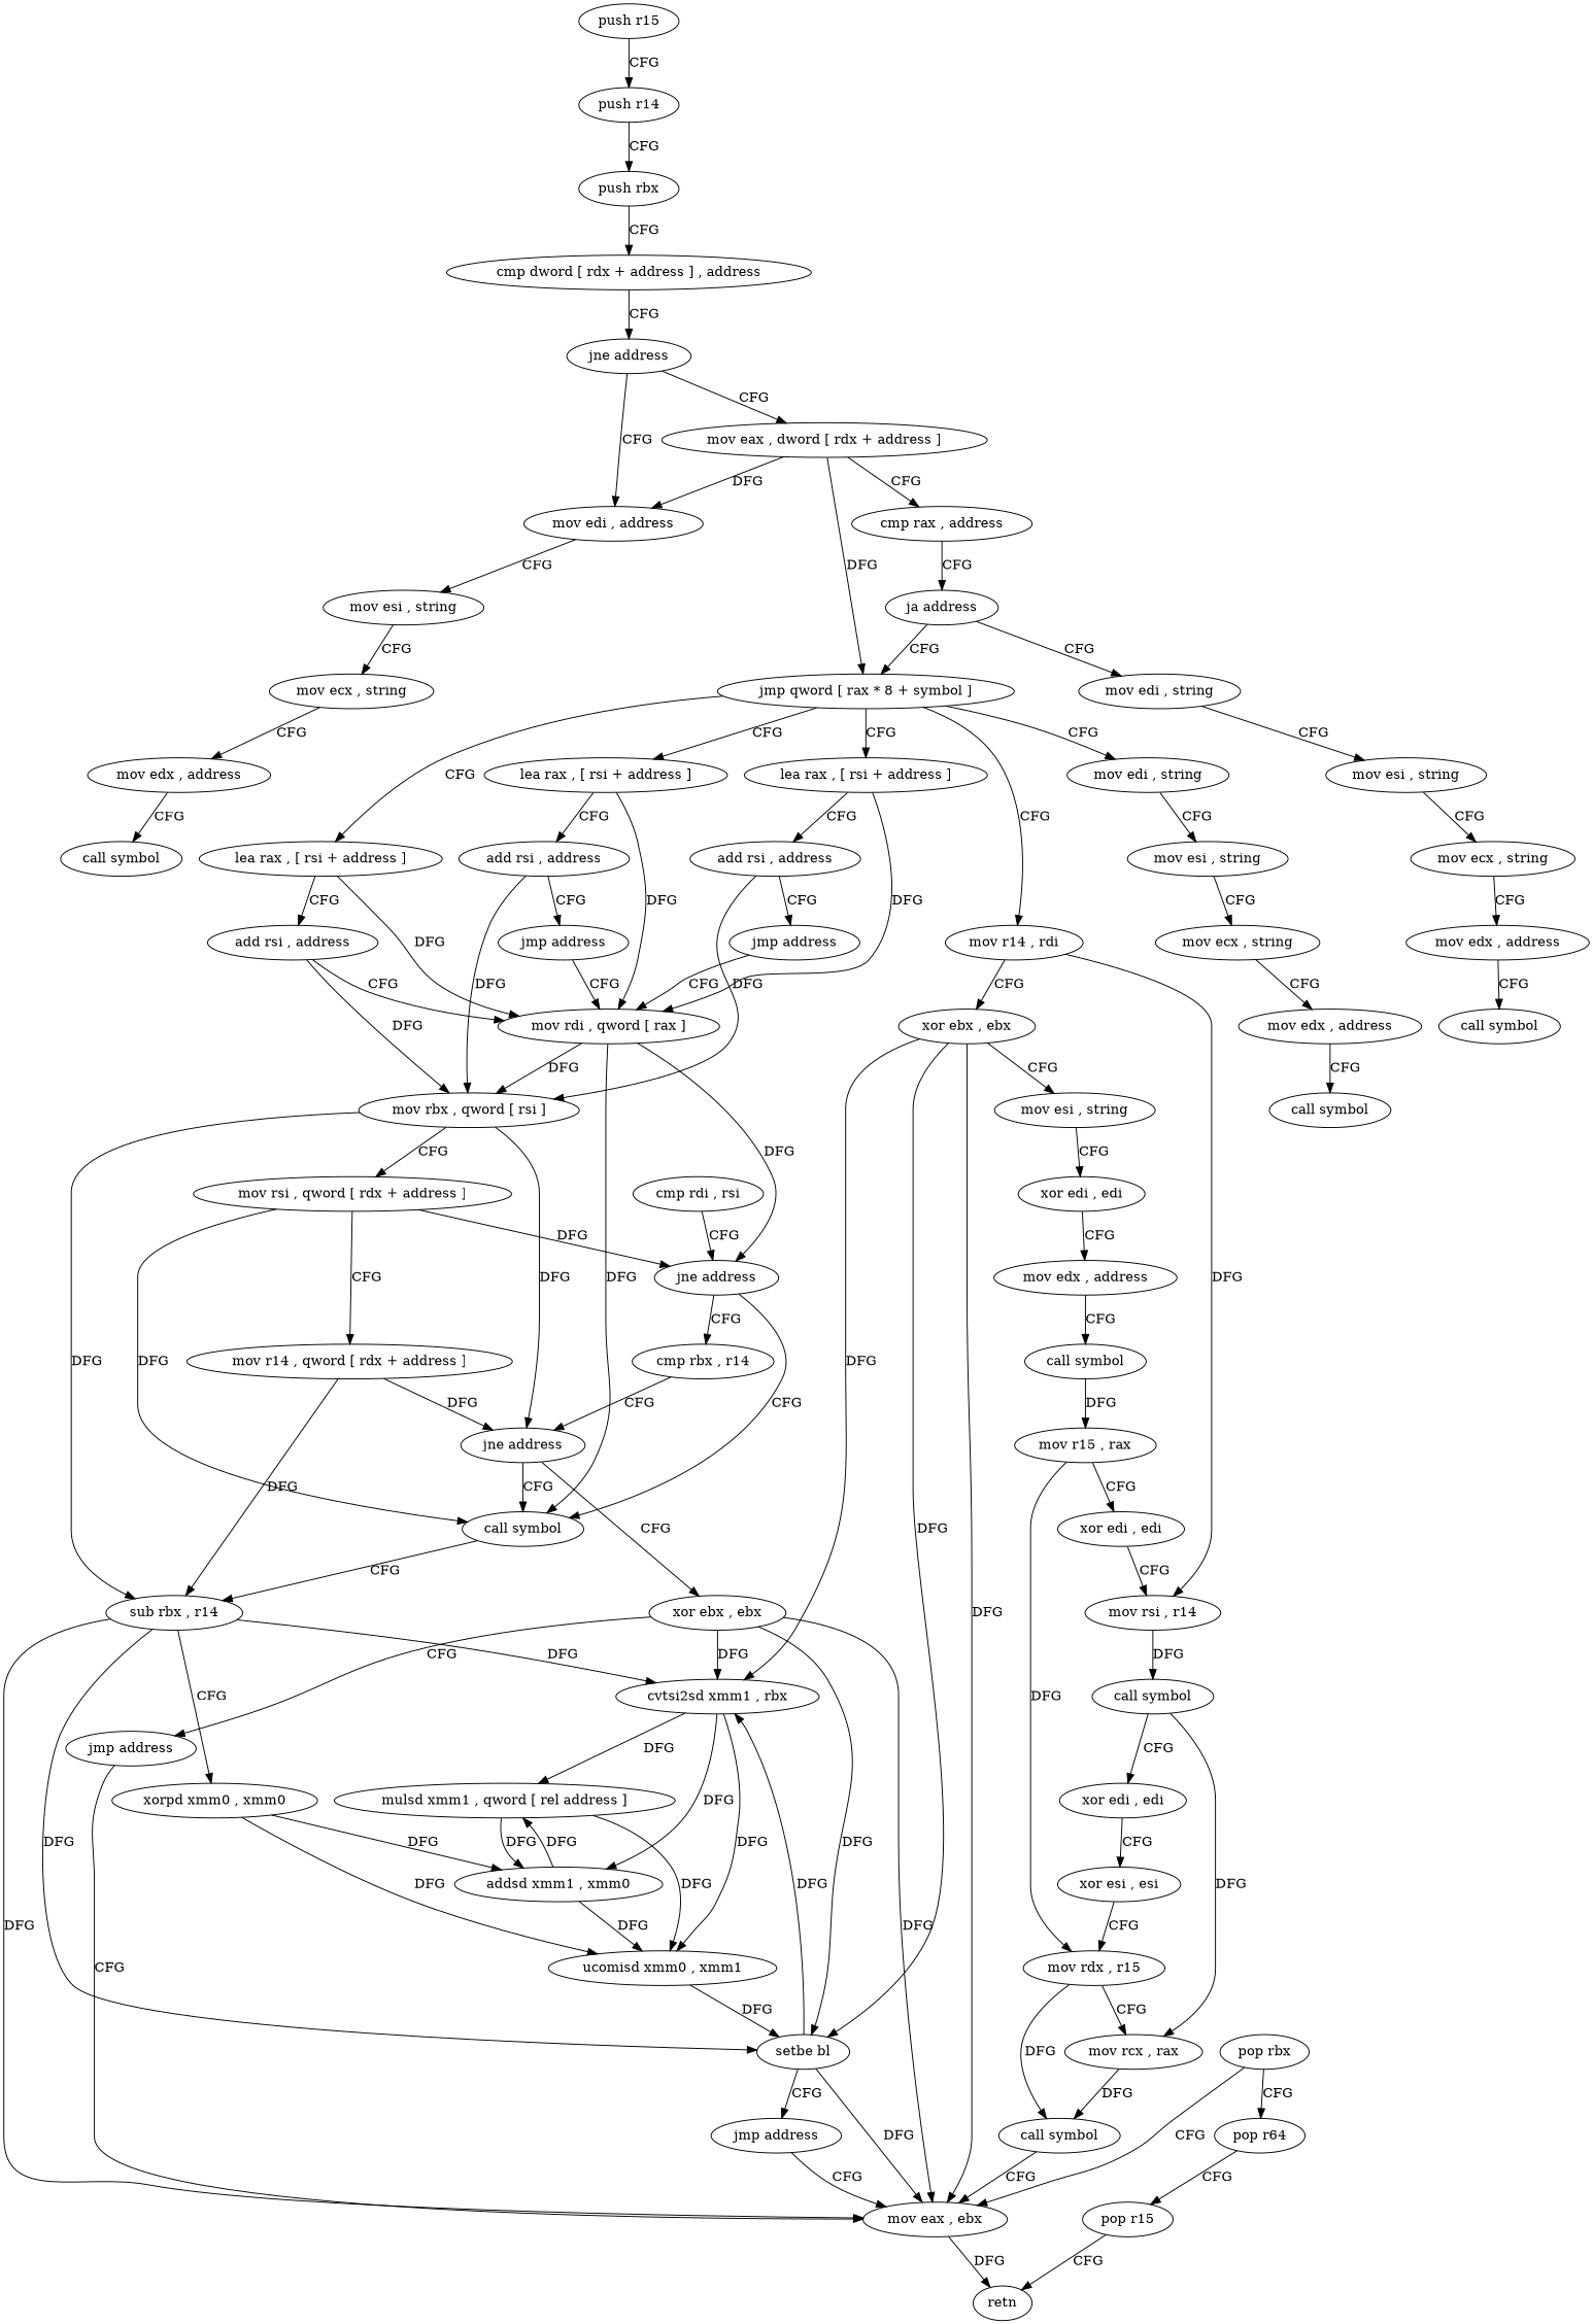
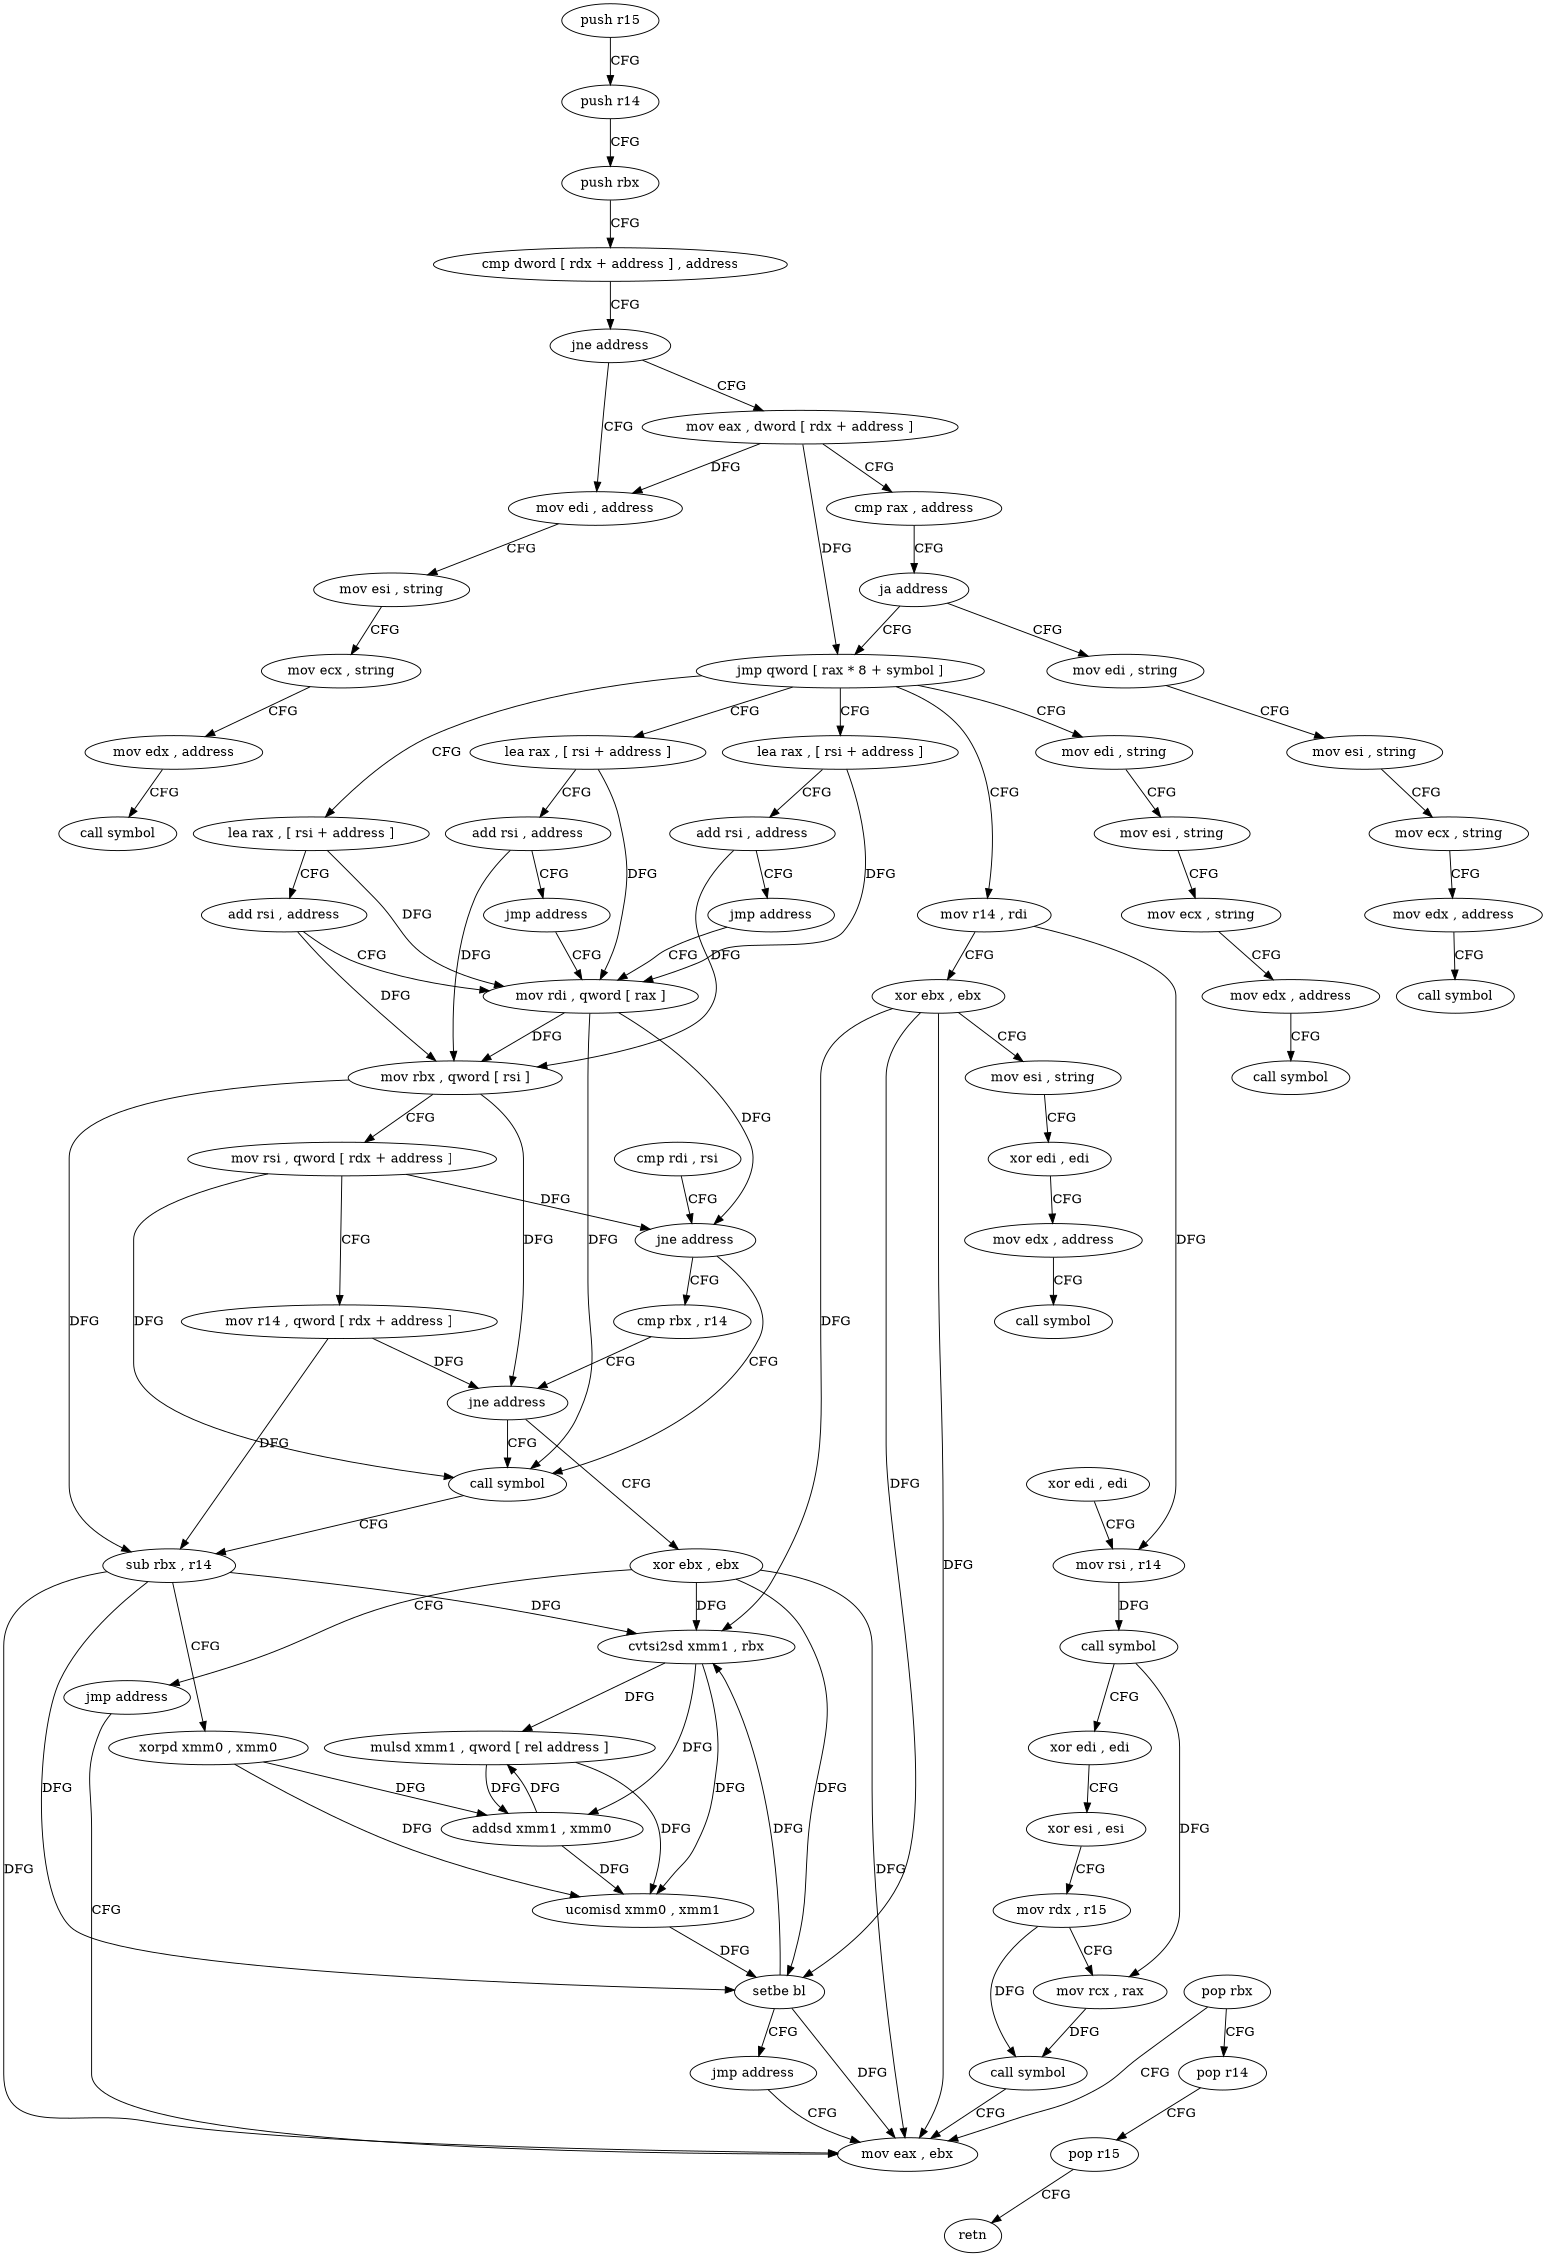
  digraph {
    n1 [label="push r15"]
    n2 [label="push r14"]
    n3 [label="push rbx"]
    n4 [label="cmp dword [ rdx + address ] , address"]
    n5 [label="jne address"]
    n6 [label="mov edi , address"]
    n7 [label="mov eax , dword [ rdx + address ]"]
    n8 [label="mov esi , string"]
    n9 [label="cmp rax , address"]
    n10 [label="jmp qword [ rax * 8 + symbol ]"]
    n11 [label="mov ecx , string"]
    n12 [label="ja address"]
    n13 [label="mov edi , string"]
    n14 [label="lea rax , [ rsi + address ]"]
    n15 [label="lea rax , [ rsi + address ]"]
    n16 [label="lea rax , [ rsi + address ]"]
    n17 [label="mov r14 , rdi"]
    n18 [label="mov edi , string"]
    n19 [label="mov edx , address"]
    n20 [label="call symbol"]
    n21 [label="mov esi , string"]
    n22 [label="mov ecx , string"]
    n23 [label="add rsi , address"]
    n24 [label="mov rdi , qword [ rax ]"]
    n25 [label="add rsi , address"]
    n26 [label="add rsi , address"]
    n27 [label="xor ebx , ebx"]
    n28 [label="mov rsi , r14"]
    n29 [label="mov esi , string"]
    n30 [label="mov edx , address"]
    n31 [label="call symbol"]
    n32 [label="jmp address"]
    n33 [label="mov rbx , qword [ rsi ]"]
    n34 [label="jne address"]
    n35 [label="call symbol"]
    n36 [label="jmp address"]
    n37 [label="mov esi , string"]
    n38 [label="mov eax , ebx"]
    n39 [label="cvtsi2sd xmm1 , rbx"]
    n40 [label="setbe bl"]
    n41 [label="call symbol"]
    n42 [label="mov ecx , string"]
    n43 [label="mov rsi , qword [ rdx + address ]"]
    n44 [label="sub rbx , r14"]
    n45 [label="jne address"]
    n46 [label="cmp rbx , r14"]
    n47 [label="xor edi , edi"]
    n48 [label=retn]
    n49 [label="mulsd xmm1 , qword [ rel address ]"]
    n50 [label="addsd xmm1 , xmm0"]
    n51 [label="ucomisd xmm0 , xmm1"]
    n52 [label="jmp address"]
    n53 [label="mov edx , address"]
    n54 [label="call symbol"]
-   n55 [label="mov r15 , rax"]
    n56 [label="xor edi , edi"]
    n57 [label="mov rdx , r15"]
    n58 [label="mov rcx , rax"]
    n59 [label="call symbol"]
    n60 [label="xor edi , edi"]
    n61 [label="xor esi , esi"]
    n62 [label="pop rbx"]
-   n63 [label="pop r64"]
+   n63 [label="pop r14"]
    n64 [label="mov edx , address"]
    n65 [label="call symbol"]
    n66 [label="mov r14 , qword [ rdx + address ]"]
    n67 [label="xorpd xmm0 , xmm0"]
    n68 [label="xor ebx , ebx"]
    n69 [label="cmp rdi , rsi"]
    n70 [label="jmp address"]
    n71 [label="pop r15"]
    n1 -> n2 [label=CFG]
    n2 -> n3 [label=CFG]
    n3 -> n4 [label=CFG]
    n4 -> n5 [label=CFG]
    n5 -> n6 [label=CFG]
    n5 -> n7 [label=CFG]
    n6 -> n8 [label=CFG]
    n7 -> n6 [label=DFG]
    n7 -> n9 [label=CFG]
    n7 -> n10 [label=DFG]
    n8 -> n11 [label=CFG]
    n9 -> n12 [label=CFG]
    n10 -> n14 [label=CFG]
    n10 -> n15 [label=CFG]
    n10 -> n16 [label=CFG]
    n10 -> n17 [label=CFG]
    n10 -> n18 [label=CFG]
    n11 -> n19 [label=CFG]
    n12 -> n10 [label=CFG]
    n12 -> n13 [label=CFG]
    n13 -> n21 [label=CFG]
    n14 -> n23 [label=CFG]
    n14 -> n24 [label=DFG]
    n15 -> n24 [label=DFG]
    n15 -> n25 [label=CFG]
    n16 -> n24 [label=DFG]
    n16 -> n26 [label=CFG]
    n17 -> n27 [label=CFG]
    n17 -> n28 [label=DFG]
    n18 -> n29 [label=CFG]
    n19 -> n20 [label=CFG]
    n21 -> n22 [label=CFG]
    n22 -> n30 [label=CFG]
    n23 -> n32 [label=CFG]
    n23 -> n33 [label=DFG]
    n24 -> n33 [label=DFG]
    n24 -> n34 [label=DFG]
    n24 -> n35 [label=DFG]
    n25 -> n33 [label=DFG]
    n25 -> n36 [label=CFG]
    n26 -> n24 [label=CFG]
    n26 -> n33 [label=DFG]
    n27 -> n37 [label=CFG]
    n27 -> n38 [label=DFG]
    n27 -> n39 [label=DFG]
    n27 -> n40 [label=DFG]
    n28 -> n41 [label=DFG]
    n29 -> n42 [label=CFG]
    n30 -> n31 [label=CFG]
    n32 -> n24 [label=CFG]
    n33 -> n43 [label=CFG]
    n33 -> n44 [label=DFG]
    n33 -> n45 [label=DFG]
    n34 -> n35 [label=CFG]
    n34 -> n46 [label=CFG]
    n35 -> n44 [label=CFG]
    n36 -> n24 [label=CFG]
    n37 -> n47 [label=CFG]
-   n38 -> n48 [label=DFG]
    n39 -> n49 [label=DFG]
    n39 -> n50 [label=DFG]
    n39 -> n51 [label=DFG]
    n40 -> n38 [label=DFG]
    n40 -> n39 [label=DFG]
    n40 -> n52 [label=CFG]
    n41 -> n58 [label=DFG]
    n41 -> n60 [label=CFG]
    n42 -> n64 [label=CFG]
    n43 -> n34 [label=DFG]
    n43 -> n35 [label=DFG]
    n43 -> n66 [label=CFG]
    n44 -> n38 [label=DFG]
    n44 -> n39 [label=DFG]
    n44 -> n40 [label=DFG]
    n44 -> n67 [label=CFG]
    n45 -> n35 [label=CFG]
    n45 -> n68 [label=CFG]
    n46 -> n45 [label=CFG]
    n47 -> n53 [label=CFG]
    n49 -> n50 [label=DFG]
    n49 -> n51 [label=DFG]
    n50 -> n49 [label=DFG]
    n50 -> n51 [label=DFG]
    n51 -> n40 [label=DFG]
    n52 -> n38 [label=CFG]
    n53 -> n54 [label=CFG]
-   n54 -> n55 [label=DFG]
-   n55 -> n56 [label=CFG]
-   n55 -> n57 [label=DFG]
    n56 -> n28 [label=CFG]
    n57 -> n58 [label=CFG]
    n57 -> n59 [label=DFG]
    n58 -> n59 [label=DFG]
    n59 -> n38 [label=CFG]
    n60 -> n61 [label=CFG]
    n61 -> n57 [label=CFG]
    n62 -> n38 [label=CFG]
    n62 -> n63 [label=CFG]
    n63 -> n71 [label=CFG]
    n64 -> n65 [label=CFG]
    n66 -> n44 [label=DFG]
    n66 -> n45 [label=DFG]
    n67 -> n50 [label=DFG]
    n67 -> n51 [label=DFG]
    n68 -> n38 [label=DFG]
    n68 -> n39 [label=DFG]
    n68 -> n40 [label=DFG]
    n68 -> n70 [label=CFG]
    n69 -> n34 [label=CFG]
    n70 -> n38 [label=CFG]
    n71 -> n48 [label=CFG]
  }
